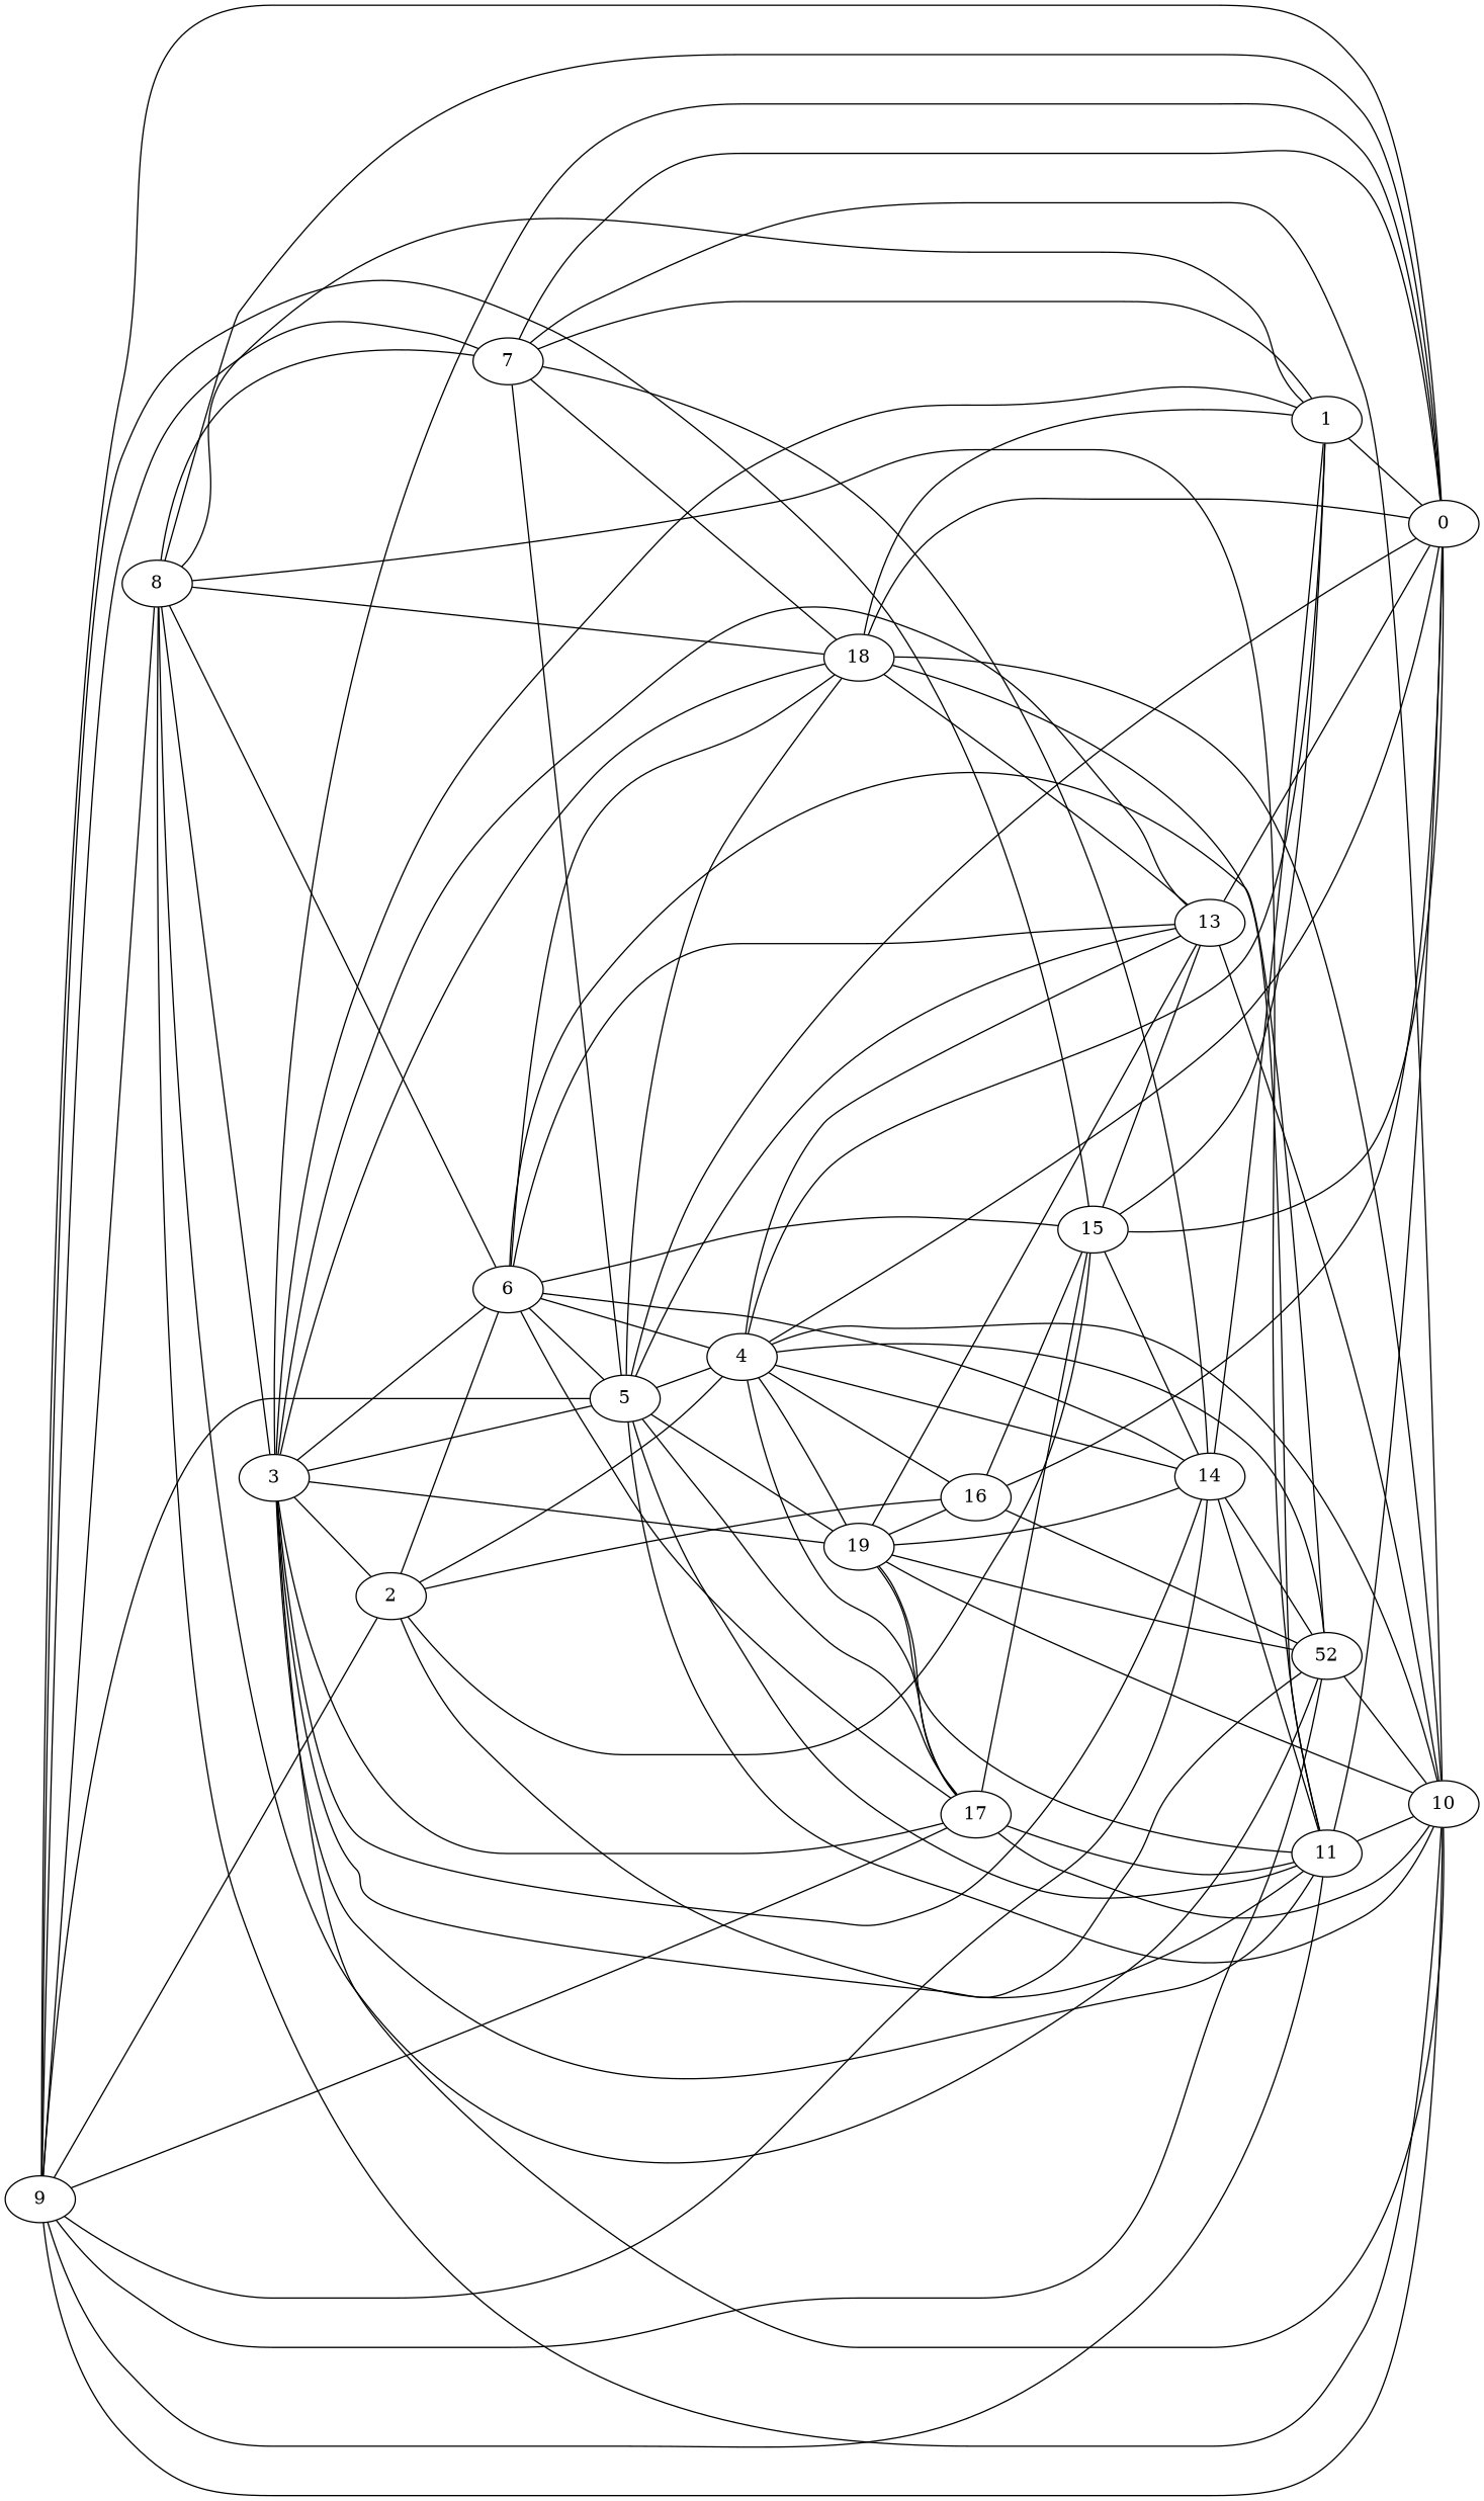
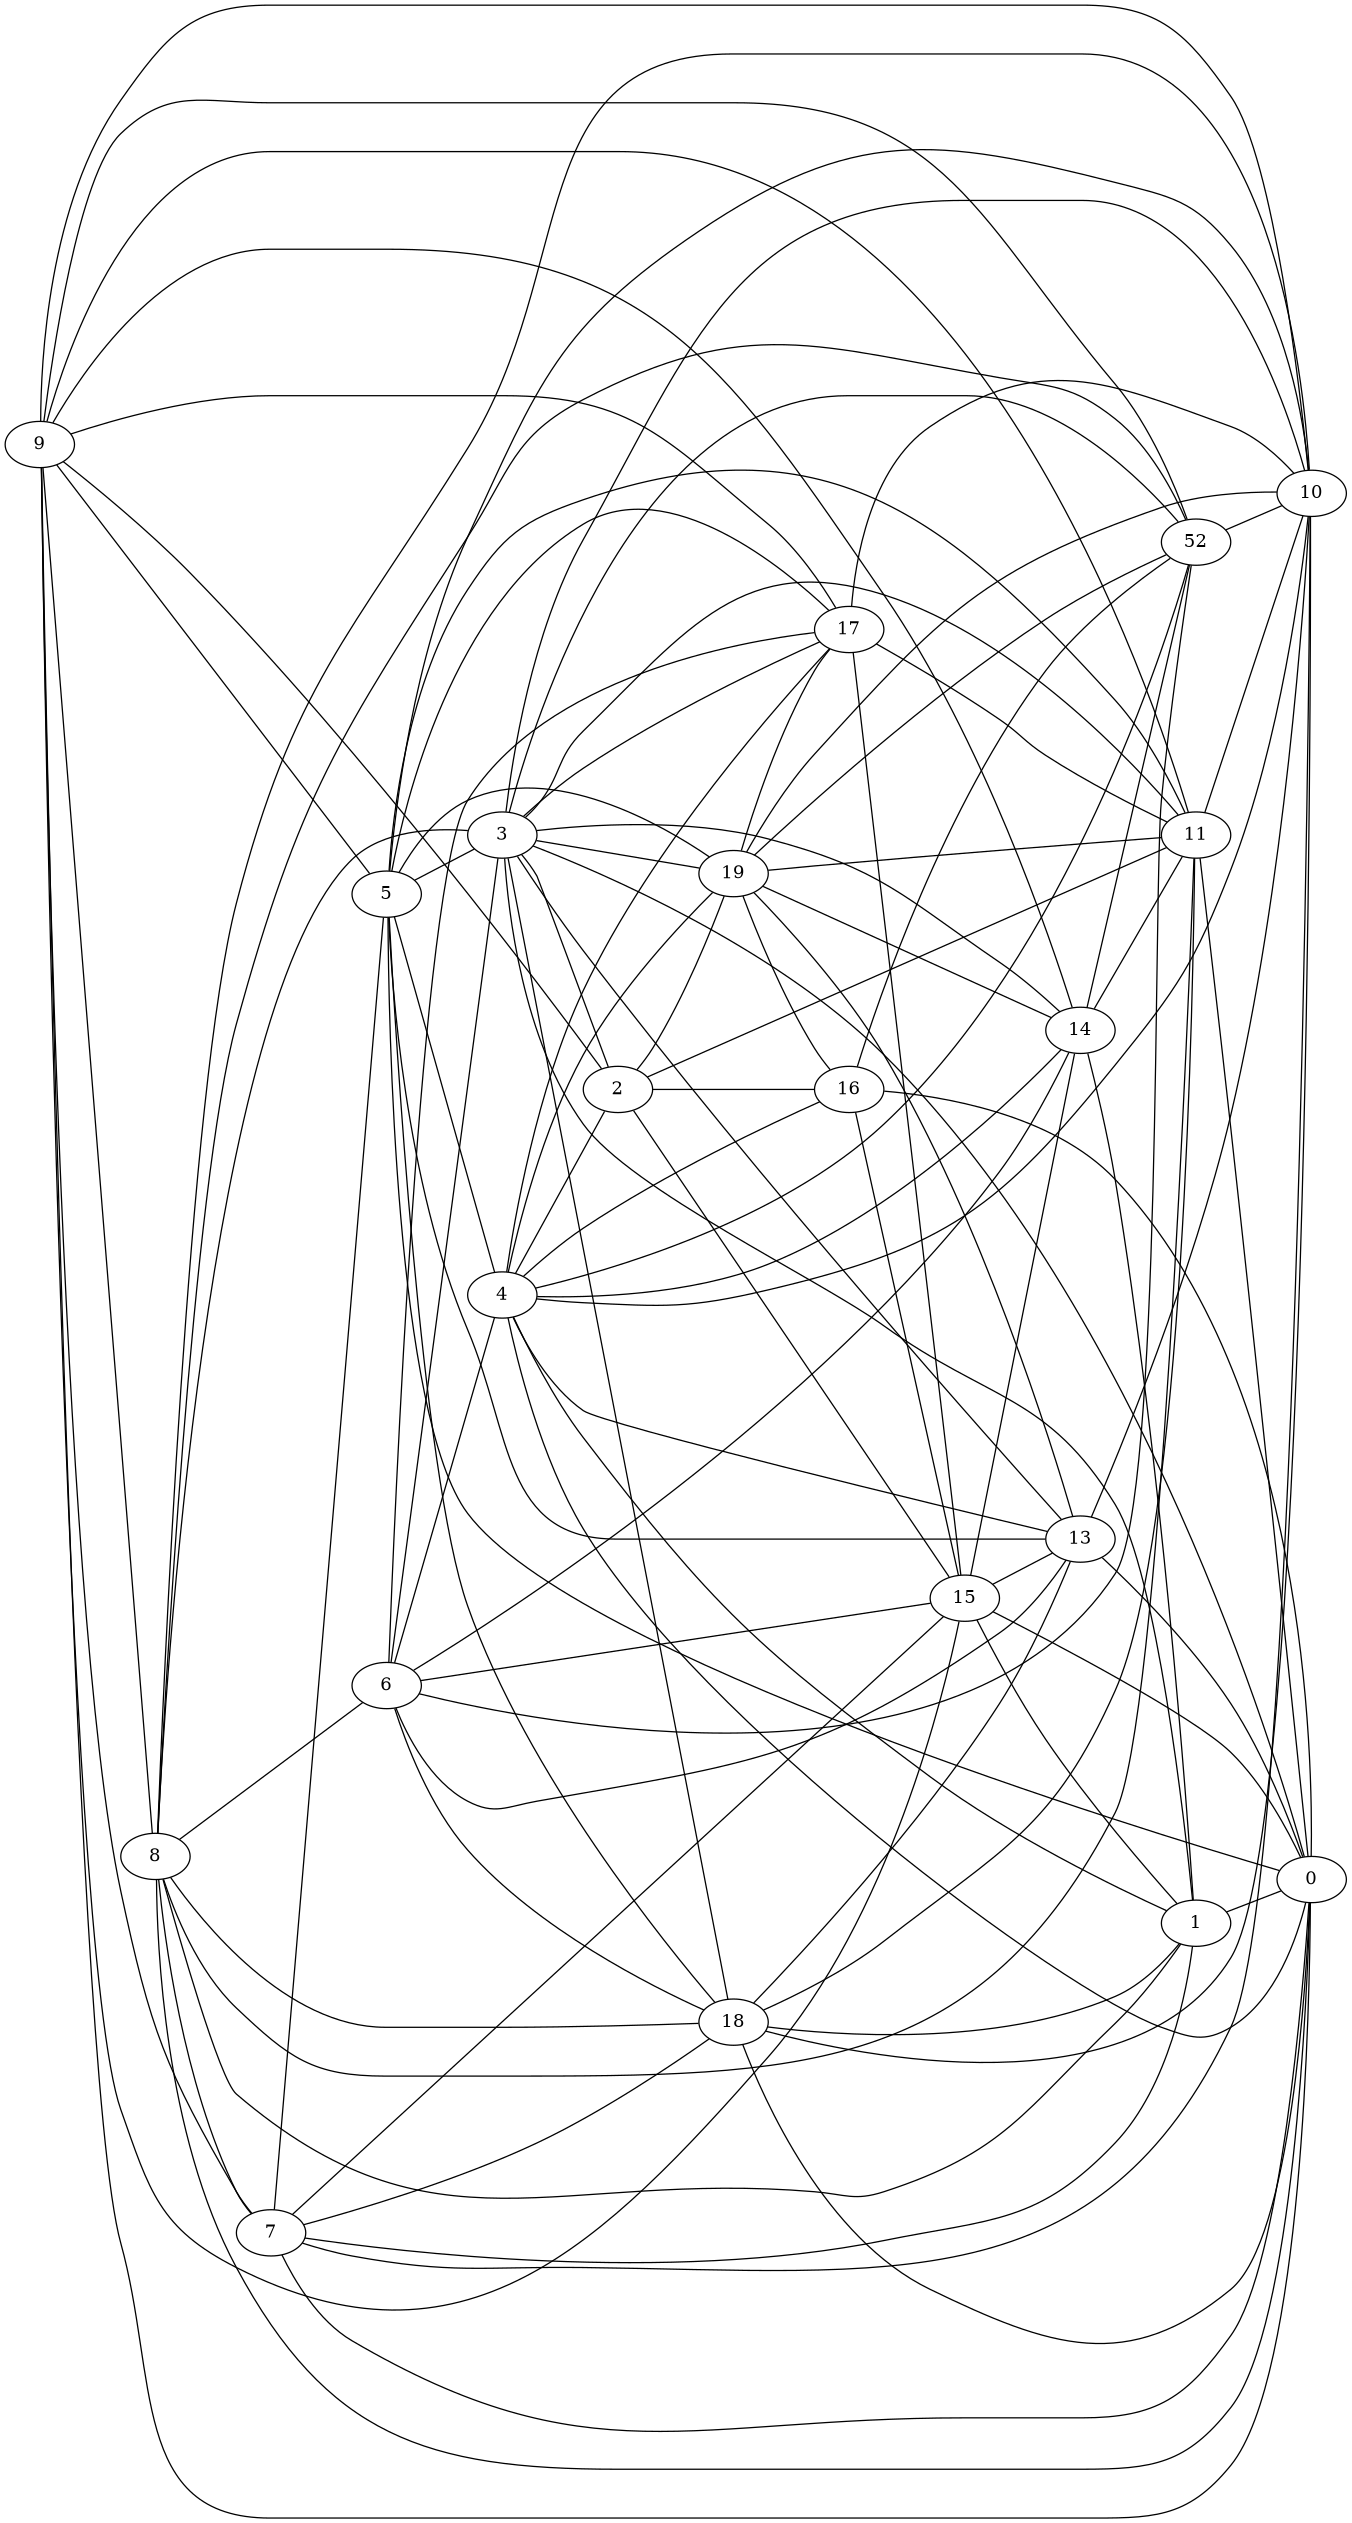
  digraph {
    rankdir=LR
    edge [color=black dir=none]
    16
    15
    n3 [label=52]
    0
    1
    14
    13
    10
    3
    17
    19
    2
    11
    18
    8
    7
    6
    5
    9
    4
    subgraph sub_1 {
      16
      15
      n3
      0
      1
      14
      13
      10
      3
      17
      19
      2
      11
      18
      8
      7
      6
      5
      9
      4
    }
    16 -> 15
    16 -> n3
    16 -> 0
    15 -> 0
    15 -> 1
    15 -> 14
    15 -> 13
    n3 -> 10
    1 -> 0
    14 -> n3
    14 -> 1
    14 -> 11
    13 -> 0
    13 -> 10
    3 -> n3
    3 -> 0
    3 -> 1
    3 -> 14
    3 -> 13
    3 -> 10
    3 -> 17
    3 -> 19
    3 -> 2
    3 -> 11
    3 -> 18
    17 -> 15
    17 -> 10
    17 -> 11
    19 -> 16
    19 -> n3
    19 -> 14
    19 -> 13
    19 -> 10
    19 -> 17
    19 -> 11
    2 -> 16
    2 -> 15
-   2 -> 6
+   2 -> 19
    2 -> 11
    11 -> 0
    11 -> 10
    18 -> 0
    18 -> 1
    18 -> 13
    18 -> 10
    18 -> 11
    8 -> n3
    8 -> 0
    8 -> 1
    8 -> 10
    8 -> 3
    8 -> 11
    8 -> 18
    8 -> 7
    8 -> 6
    7 -> 0
    7 -> 1
-   7 -> 14
+   7 -> 15
    7 -> 10
    7 -> 18
    7 -> 5
    6 -> 15
    6 -> n3
    6 -> 14
    6 -> 13
    6 -> 3
    6 -> 17
    6 -> 18
-   6 -> 5
    6 -> 4
    5 -> 0
    5 -> 13
    5 -> 10
    5 -> 3
    5 -> 17
    5 -> 19
    5 -> 11
    5 -> 18
    5 -> 4
    9 -> 15
    9 -> n3
    9 -> 0
    9 -> 14
    9 -> 10
    9 -> 17
    9 -> 2
    9 -> 11
    9 -> 8
    9 -> 7
    9 -> 5
    4 -> 16
    4 -> n3
    4 -> 0
    4 -> 1
    4 -> 14
    4 -> 13
    4 -> 10
    4 -> 17
    4 -> 19
    4 -> 2
  }
